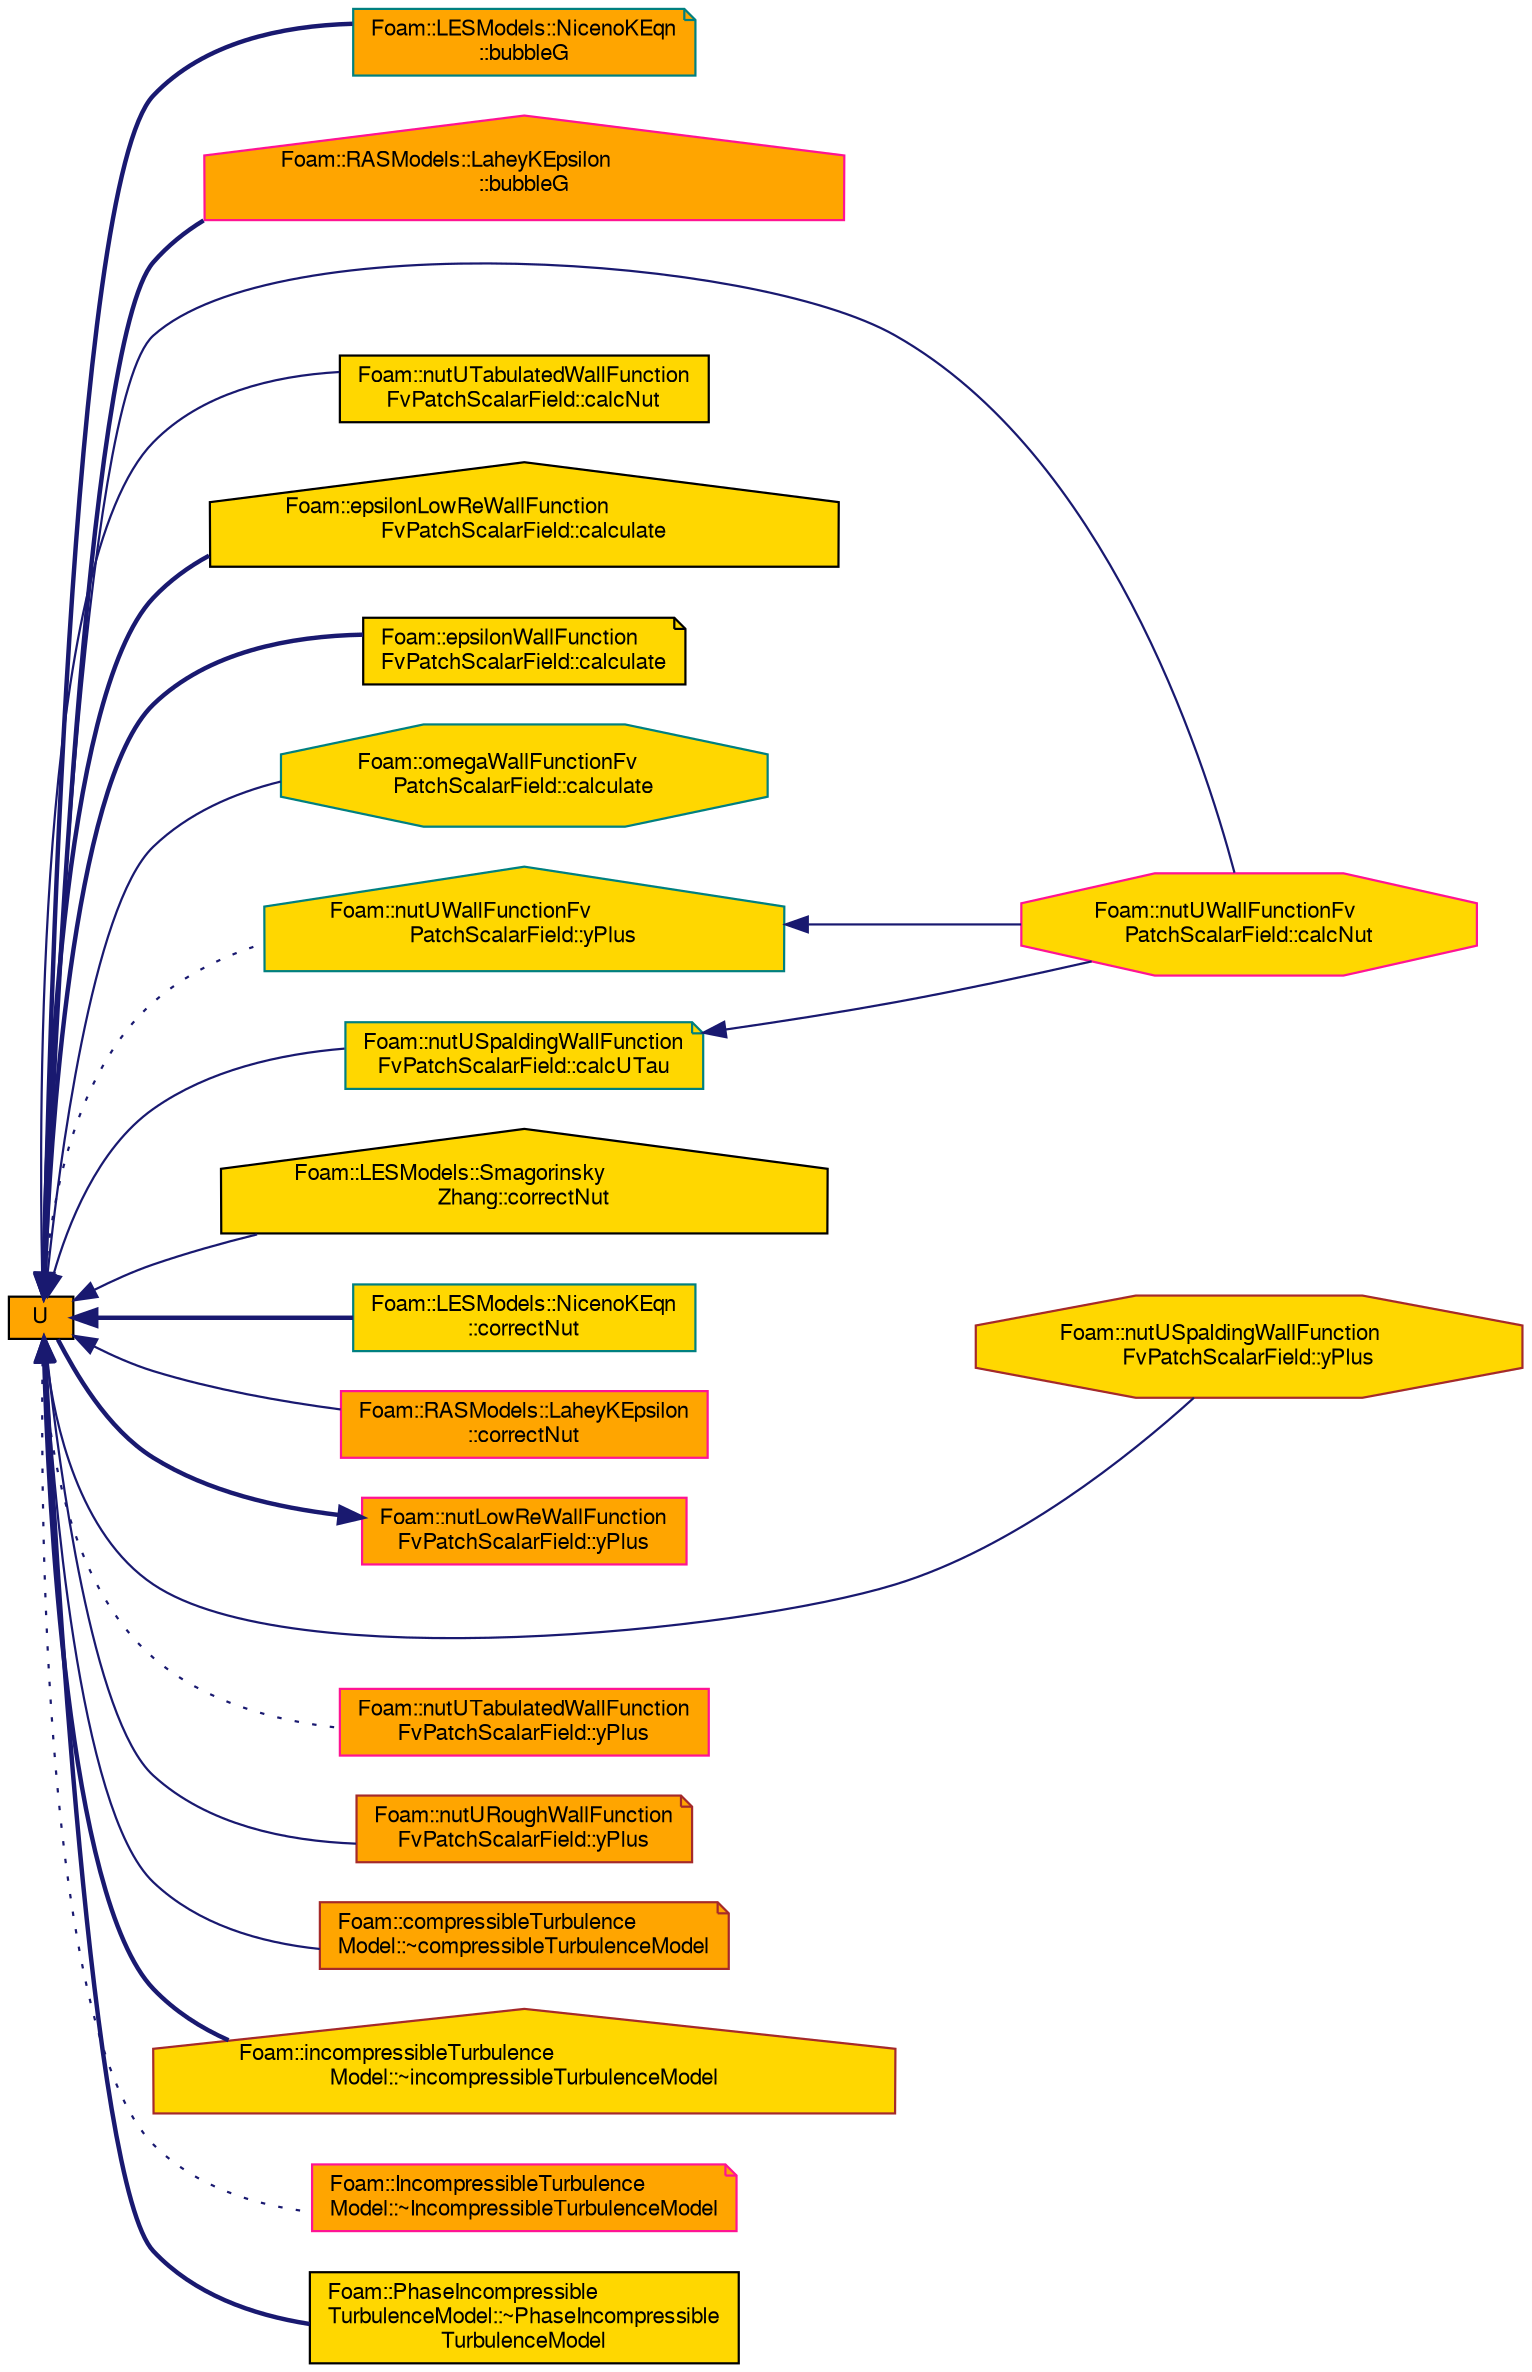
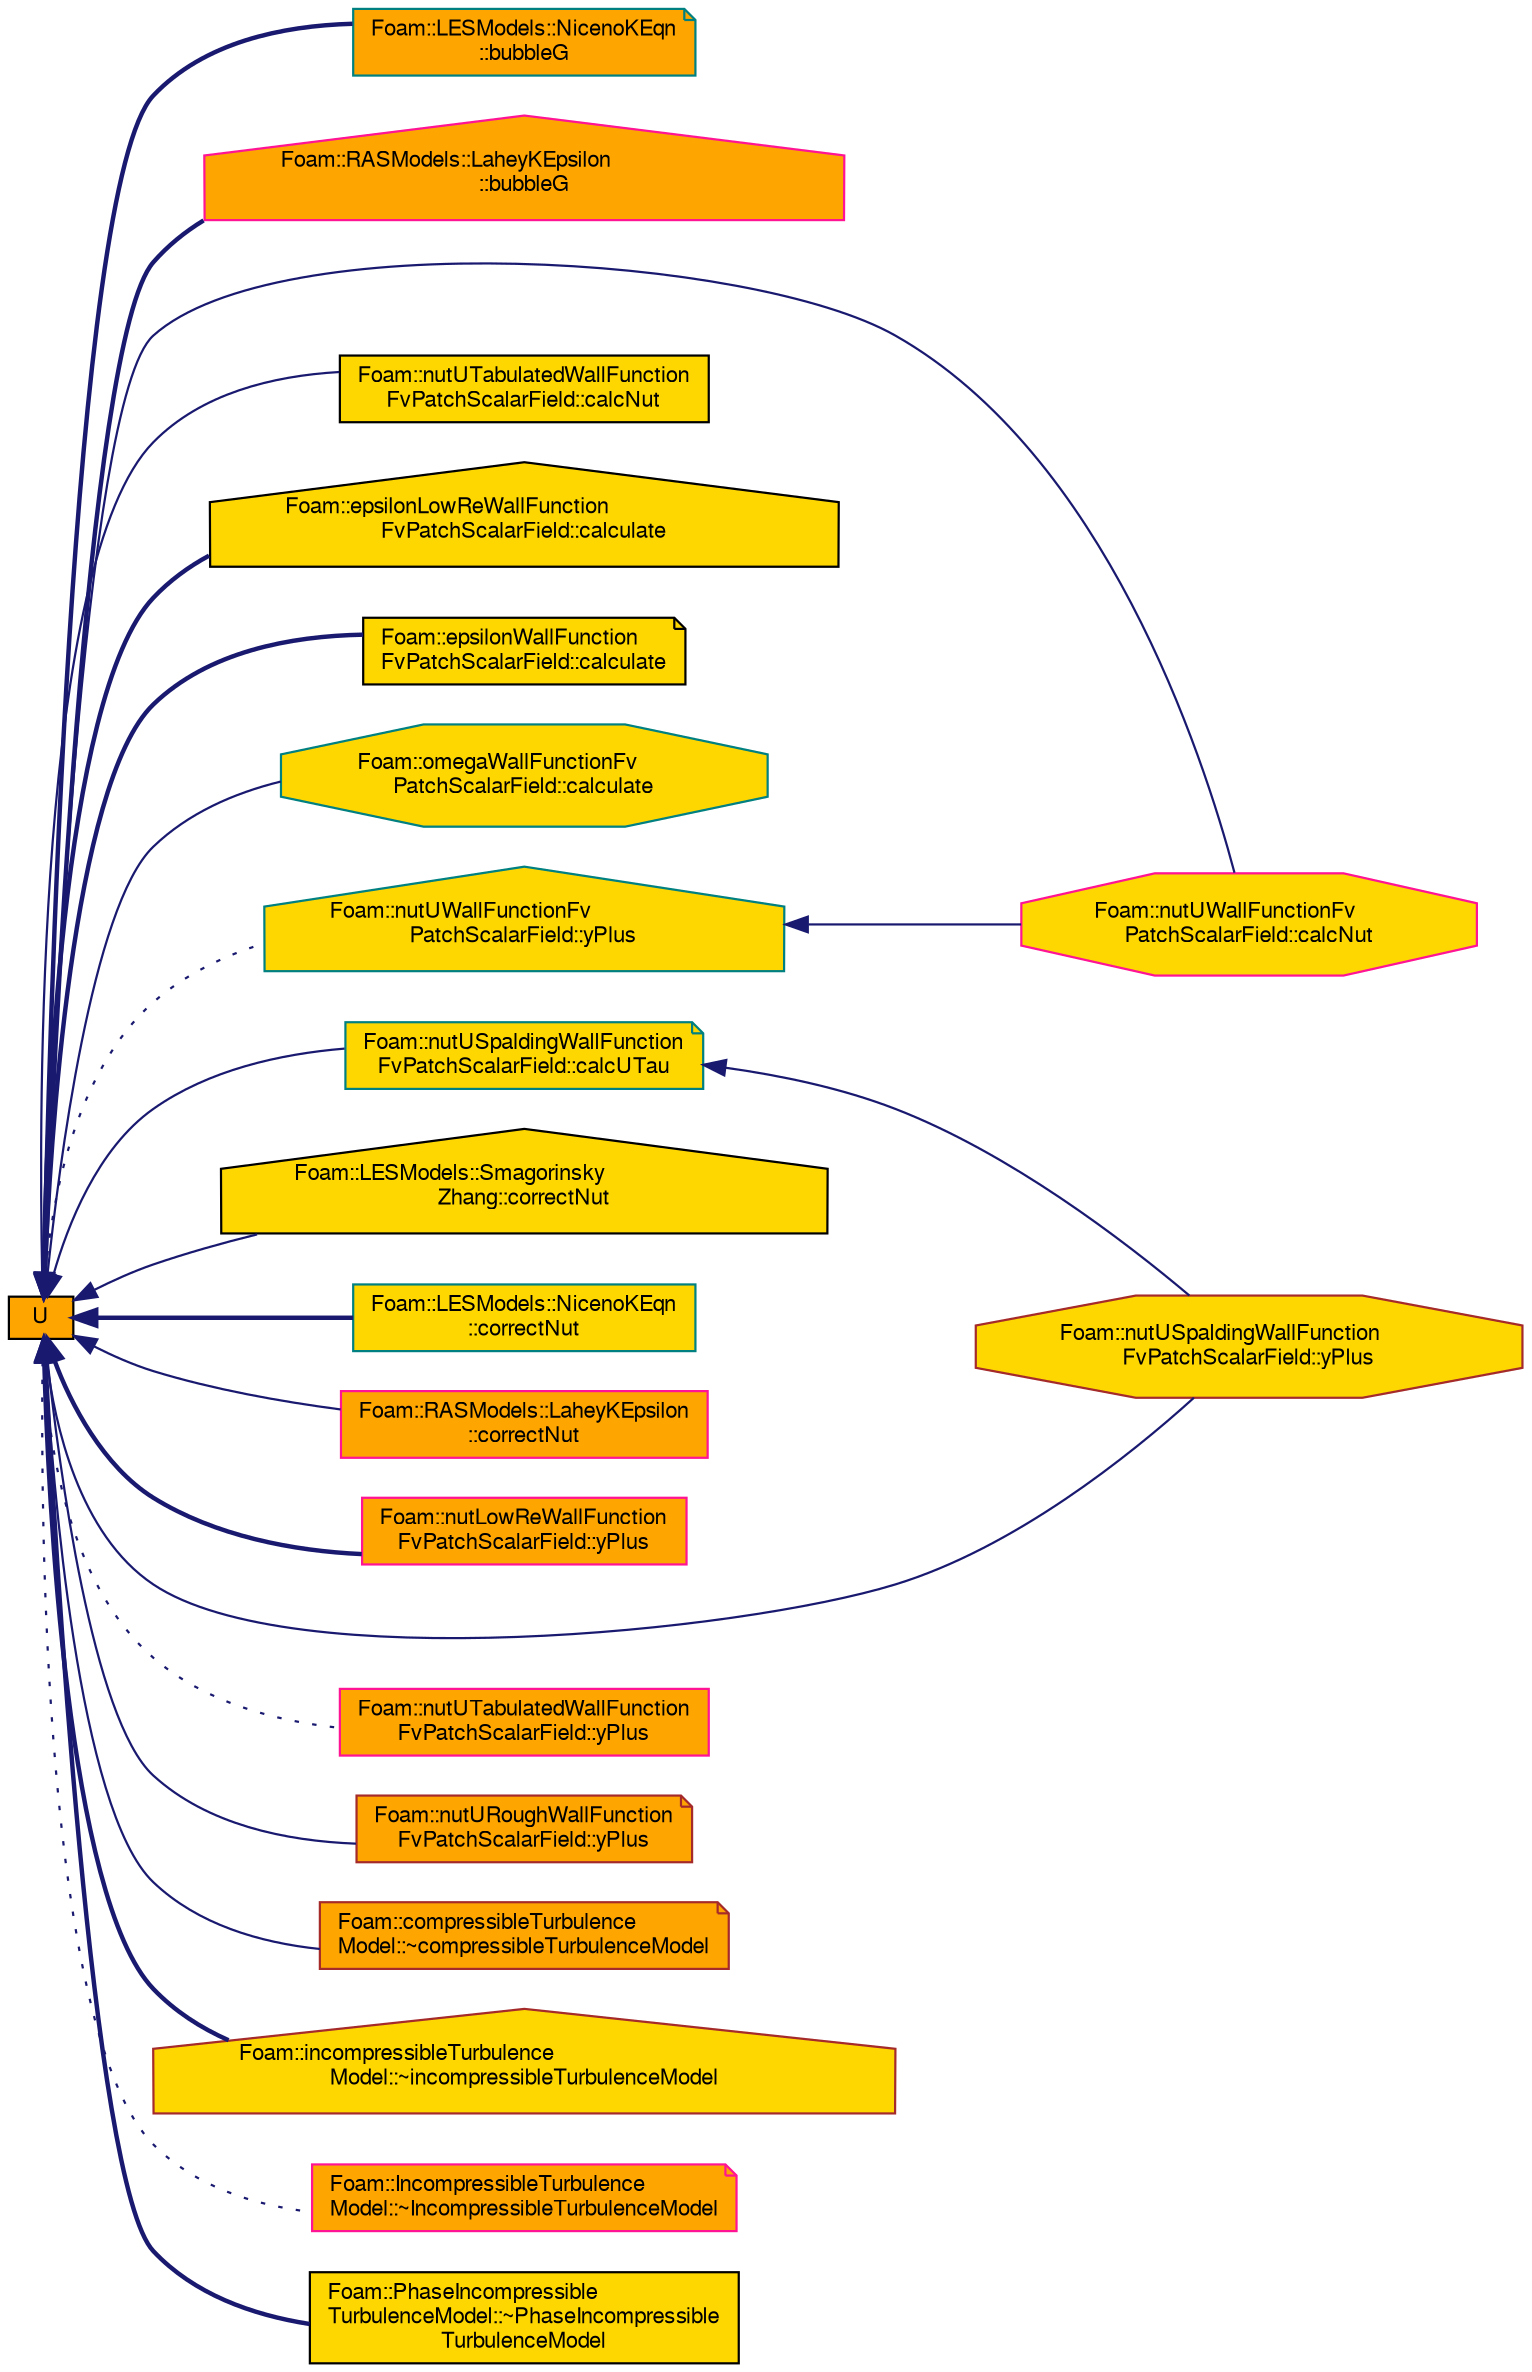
  digraph {
    rankdir=LR
    node [color=black fillcolor=gold fontname=FreeSans fontsize=10 shape=box style=filled]
    edge [color=midnightblue dir=back fontname=FreeSans fontsize=10 labelfontname=FreeSans labelfontsize=10 style=solid]
    n1 [fillcolor=orange fontcolor=black height=0.2 label=U width=0.4]
    n2 [color=teal fillcolor=orange height=0.2 label="Foam::LESModels::NicenoKEqn\l::bubbleG" shape=note width=0.4]
    n3 [color=deeppink fillcolor=orange height=0.2 label="Foam::RASModels::LaheyKEpsilon\l::bubbleG" shape=house width=0.4]
    n4 [color=deeppink height=0.2 label="Foam::nutUWallFunctionFv\lPatchScalarField::calcNut" shape=octagon width=0.4]
    n5 [height=0.2 label="Foam::nutUTabulatedWallFunction\lFvPatchScalarField::calcNut" width=0.4]
    n6 [height=0.2 label="Foam::epsilonLowReWallFunction\lFvPatchScalarField::calculate" shape=house width=0.4]
    n7 [height=0.2 label="Foam::epsilonWallFunction\lFvPatchScalarField::calculate" shape=note width=0.4]
    n8 [color=teal height=0.2 label="Foam::omegaWallFunctionFv\lPatchScalarField::calculate" shape=octagon width=0.4]
    n9 [color=teal height=0.2 label="Foam::nutUSpaldingWallFunction\lFvPatchScalarField::calcUTau" shape=note width=0.4]
    n10 [color=brown height=0.2 label="Foam::nutUSpaldingWallFunction\lFvPatchScalarField::yPlus" shape=octagon width=0.4]
    n11 [height=0.2 label="Foam::LESModels::Smagorinsky\lZhang::correctNut" shape=house width=0.4]
    n12 [color=teal height=0.2 label="Foam::LESModels::NicenoKEqn\l::correctNut" width=0.4]
    n13 [color=deeppink fillcolor=orange height=0.2 label="Foam::RASModels::LaheyKEpsilon\l::correctNut" width=0.4]
    n14 [color=deeppink fillcolor=orange height=0.2 label="Foam::nutLowReWallFunction\lFvPatchScalarField::yPlus" width=0.4]
    n15 [color=teal height=0.2 label="Foam::nutUWallFunctionFv\lPatchScalarField::yPlus" shape=house width=0.4]
    n16 [color=deeppink fillcolor=orange height=0.2 label="Foam::nutUTabulatedWallFunction\lFvPatchScalarField::yPlus" width=0.4]
    n17 [color=brown fillcolor=orange height=0.2 label="Foam::nutURoughWallFunction\lFvPatchScalarField::yPlus" shape=note width=0.4]
    n18 [color=brown fillcolor=orange height=0.2 label="Foam::compressibleTurbulence\lModel::~compressibleTurbulenceModel" shape=note width=0.4]
    n19 [color=brown height=0.2 label="Foam::incompressibleTurbulence\lModel::~incompressibleTurbulenceModel" shape=house width=0.4]
    n20 [color=deeppink fillcolor=orange height=0.2 label="Foam::IncompressibleTurbulence\lModel::~IncompressibleTurbulenceModel" shape=note width=0.4]
    n21 [height=0.2 label="Foam::PhaseIncompressible\lTurbulenceModel::~PhaseIncompressible\lTurbulenceModel" width=0.4]
    n1 -> n2 [style=bold]
    n1 -> n3 [style=bold]
    n1 -> n4
    n1 -> n5
    n1 -> n6 [style=bold]
    n1 -> n7 [style=bold]
    n1 -> n8
    n1 -> n9
    n1 -> n10
    n1 -> n11
    n1 -> n12 [style=bold]
    n1 -> n13
-   n14 -> n1 [style=bold]
+   n1 -> n14 [style=bold]
    n1 -> n15 [style=dotted]
    n1 -> n16 [style=dotted]
    n1 -> n17
    n1 -> n18
    n1 -> n19 [style=bold]
    n1 -> n20 [style=dotted]
    n1 -> n21 [style=bold]
-   n9 -> n4
+   n9 -> n10
    n15 -> n4
  }
